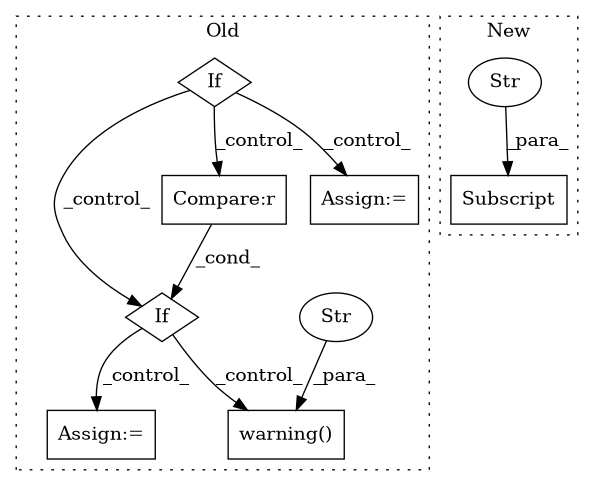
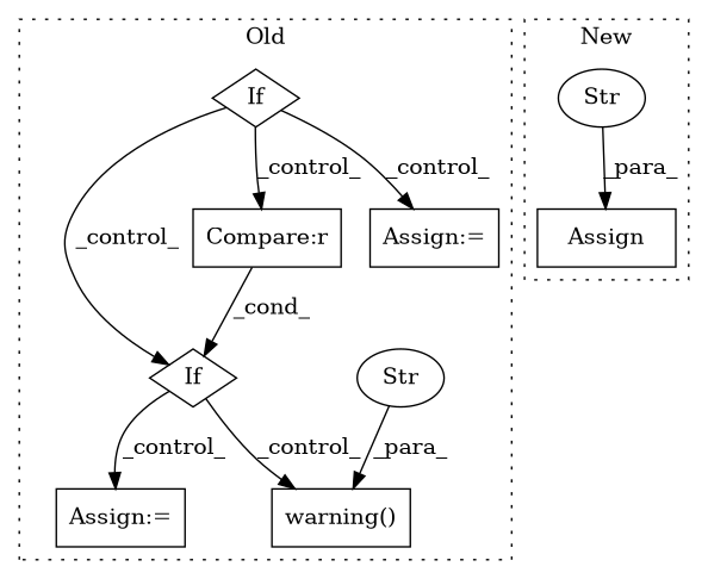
  digraph {
    node [a=66 l=3 shape=box]
    n1 [a=75 l="12,1" label="warning()" s="25995,26088"]
    n2 [l=81 label=Str s=26007 shape=ellipse]
    n3 [a=96 label=If s=25963 shape=diamond]
    n4 [a=40 l=15 label="Compare:r" s=25966]
    n5 [a=68 label="Assign:=" s=26109]
    n6 [a=96 label=If s=25731 shape=diamond]
    n7 [a=68 label="Assign:=" s=25826]
-   n8 [a=63 l="37,0" label=Subscript s="21079,0"]
+   n8 [a=63 l="37,0" label=Assign s="21079,0"]
    n9 [l=17 label=Str s=21098 shape=ellipse]
    subgraph cluster_1 {
      label=Old
      style=dotted
      n1
      n2
      n3
      n4
      n5
      n6
      n7
    }
    subgraph cluster_2 {
      label=New
      style=dotted
      n8
      n9
    }
    n2 -> n1 [label=_para_]
    n3 -> n1 [label=_control_]
    n3 -> n5 [label=_control_]
    n4 -> n3 [label=_cond_]
    n6 -> n3 [label=_control_]
    n6 -> n4 [label=_control_]
    n6 -> n7 [label=_control_]
    n9 -> n8 [label=_para_]
  }
